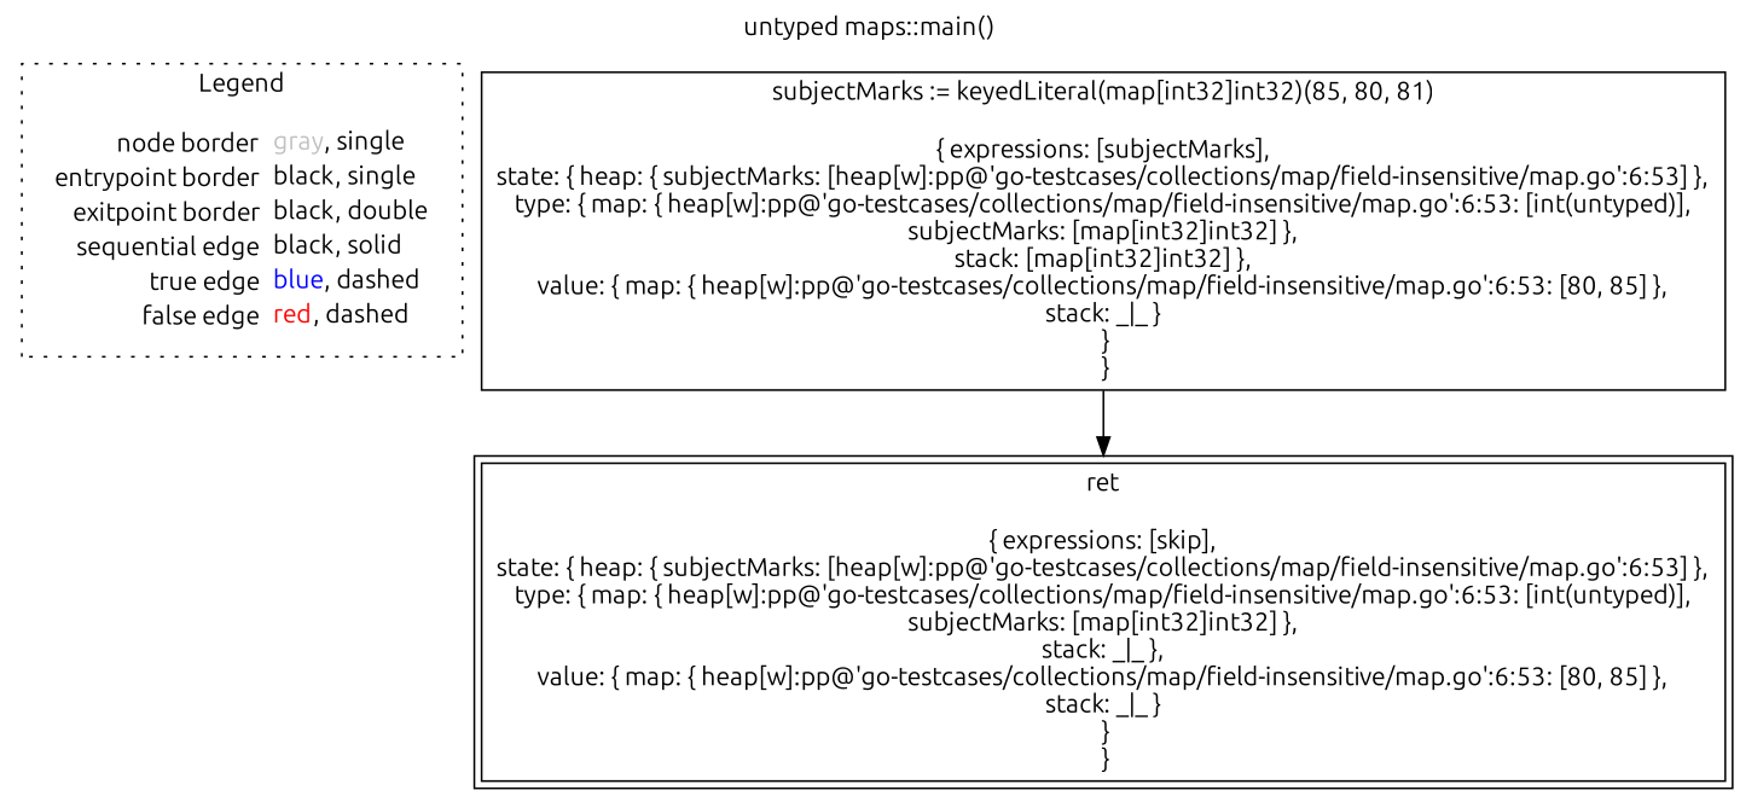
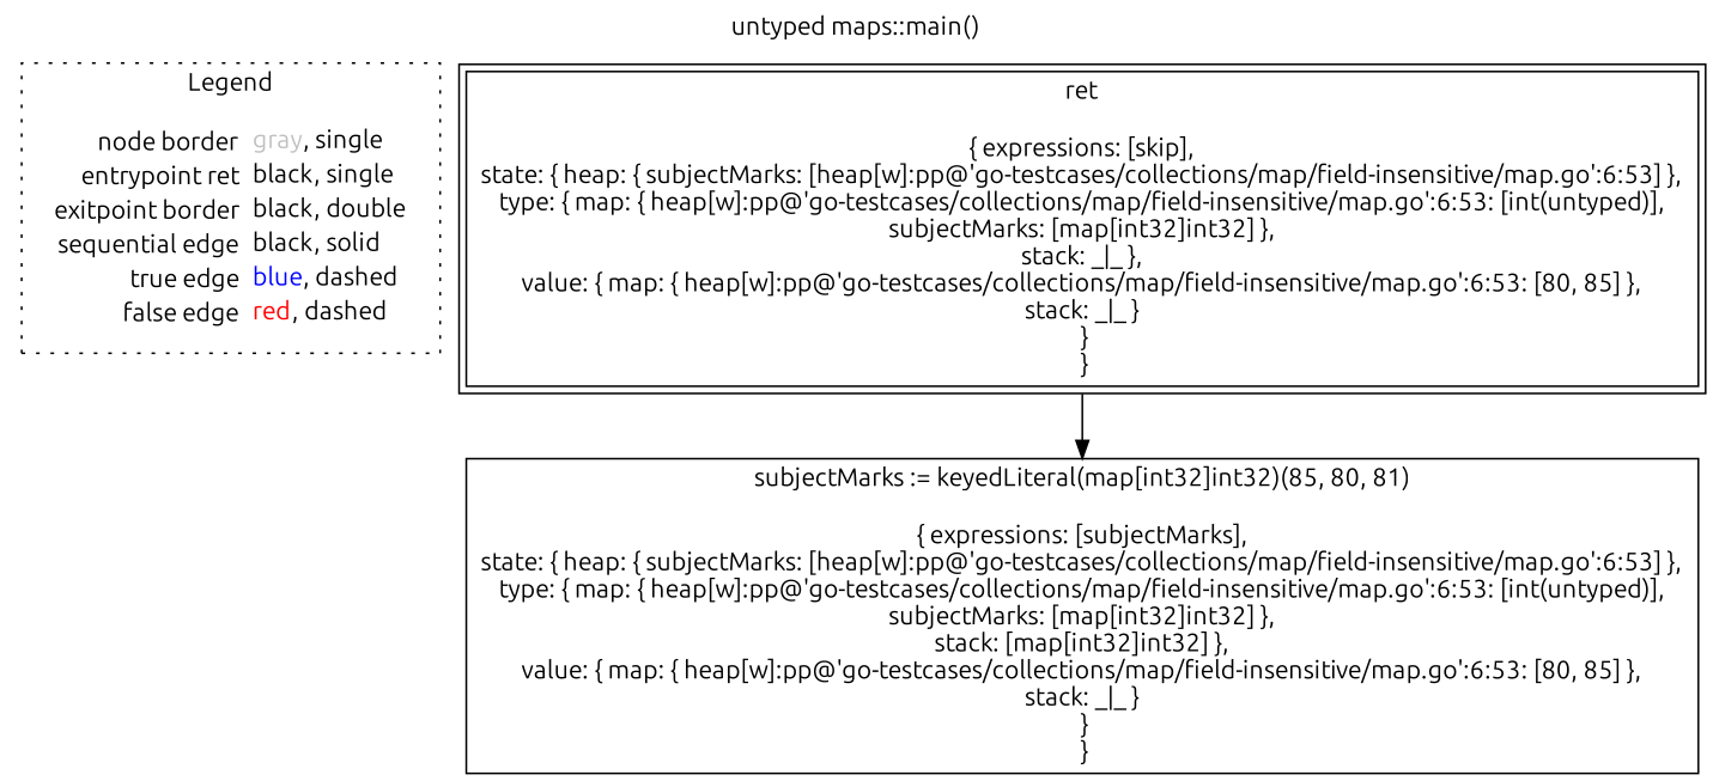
  digraph {
    label="untyped maps::main()"
    labelloc=t
    fontname=Ubuntu
    node [shape=rect fontname=Ubuntu color=black]
-   n1 [label=<<table border="0" cellpadding="2" cellspacing="0" cellborder="0"><tr><td align="right">node border&nbsp;</td><td align="left"><font color="gray">gray</font>, single</td></tr><tr><td align="right">entrypoint border&nbsp;</td><td align="left"><font color="black">black</font>, single</td></tr><tr><td align="right">exitpoint border&nbsp;</td><td align="left"><font color="black">black</font>, double</td></tr><tr><td align="right">sequential edge&nbsp;</td><td align="left"><font color="black">black</font>, solid</td></tr><tr><td align="right">true edge&nbsp;</td><td align="left"><font color="blue">blue</font>, dashed</td></tr><tr><td align="right">false edge&nbsp;</td><td align="left"><font color="red">red</font>, dashed</td></tr></table>> shape=plaintext color=""]
+   n1 [label=<<table border="0" cellpadding="2" cellspacing="0" cellborder="0"><tr><td align="right">node border&nbsp;</td><td align="left"><font color="gray">gray</font>, single</td></tr><tr><td align="right">entrypoint ret&nbsp;</td><td align="left"><font color="black">black</font>, single</td></tr><tr><td align="right">exitpoint border&nbsp;</td><td align="left"><font color="black">black</font>, double</td></tr><tr><td align="right">sequential edge&nbsp;</td><td align="left"><font color="black">black</font>, solid</td></tr><tr><td align="right">true edge&nbsp;</td><td align="left"><font color="blue">blue</font>, dashed</td></tr><tr><td align="right">false edge&nbsp;</td><td align="left"><font color="red">red</font>, dashed</td></tr></table>> shape=plaintext color=""]
    n2 [label=<subjectMarks := keyedLiteral(map[int32]int32)(85, 80, 81)<BR/><BR/>{ expressions: [subjectMarks],<BR/>state: { heap: { subjectMarks: [heap[w]:pp@'go-testcases/collections/map/field-insensitive/map.go':6:53] },<BR/>type: { map: { heap[w]:pp@'go-testcases/collections/map/field-insensitive/map.go':6:53: [int(untyped)],<BR/>subjectMarks: [map[int32]int32] },<BR/>stack: [map[int32]int32] },<BR/>value: { map: { heap[w]:pp@'go-testcases/collections/map/field-insensitive/map.go':6:53: [80, 85] },<BR/>stack: _|_ }<BR/> }<BR/> }<BR/>>]
    n3 [label=<ret<BR/><BR/>{ expressions: [skip],<BR/>state: { heap: { subjectMarks: [heap[w]:pp@'go-testcases/collections/map/field-insensitive/map.go':6:53] },<BR/>type: { map: { heap[w]:pp@'go-testcases/collections/map/field-insensitive/map.go':6:53: [int(untyped)],<BR/>subjectMarks: [map[int32]int32] },<BR/>stack: _|_ },<BR/>value: { map: { heap[w]:pp@'go-testcases/collections/map/field-insensitive/map.go':6:53: [80, 85] },<BR/>stack: _|_ }<BR/> }<BR/> }<BR/>> peripheries=2]
    subgraph cluster_1 {
      label=Legend
      style=dotted
      n1
    }
-   n2 -> n3 [color=black fontname=Ubuntu]
+   n3 -> n2 [color=black fontname=Ubuntu]
  }
